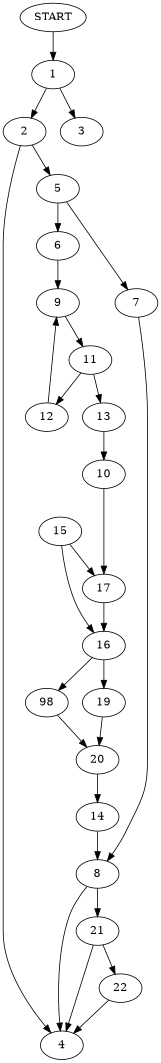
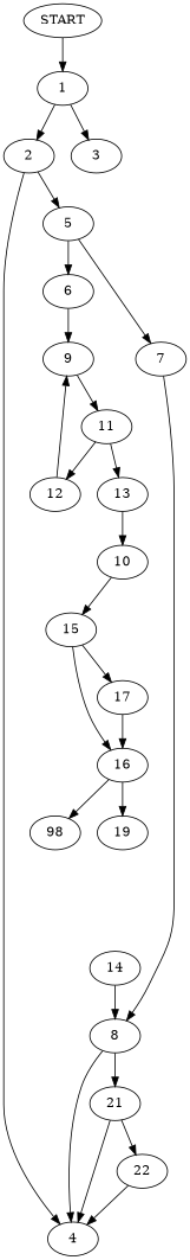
  digraph {
    n1 [label=START]
    1
    2
    3
    4
    5
    6
    7
    9
    8
    11
    21
    22
    10
    15
    12
    13
    14
    16
    17
    n21 [label=98]
    19
-   20
    n1 -> 1
    1 -> 2
    1 -> 3
    2 -> 4
    2 -> 5
    5 -> 6
    5 -> 7
    6 -> 9
    7 -> 8
    9 -> 11
    8 -> 4
    8 -> 21
    11 -> 12
    11 -> 13
    21 -> 4
    21 -> 22
    22 -> 4
-   10 -> 17
+   10 -> 15
    15 -> 16
    15 -> 17
    12 -> 9
    13 -> 10
    14 -> 8
    16 -> n21
    16 -> 19
    17 -> 16
-   n21 -> 20
-   19 -> 20
-   20 -> 14
  }
